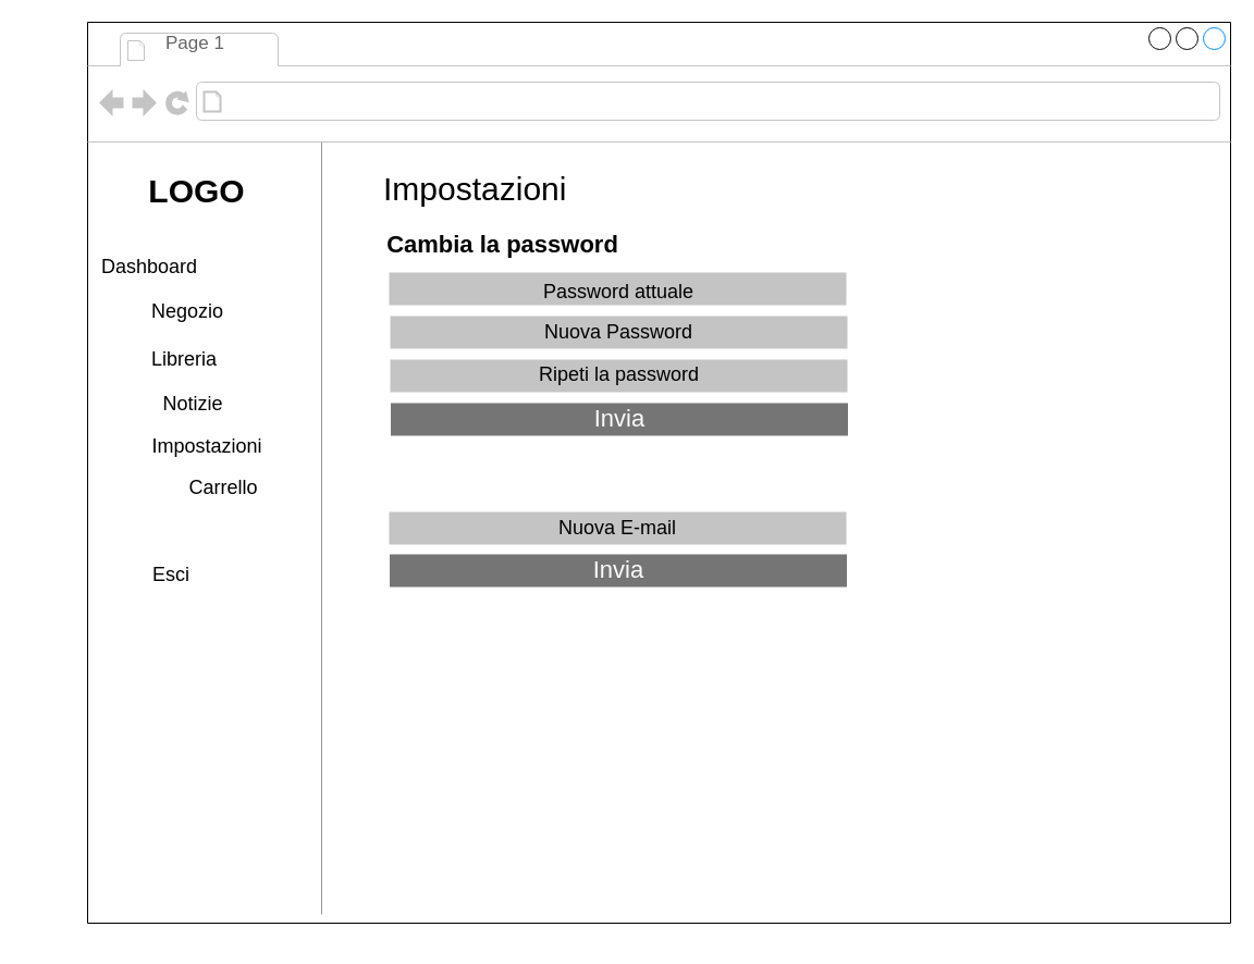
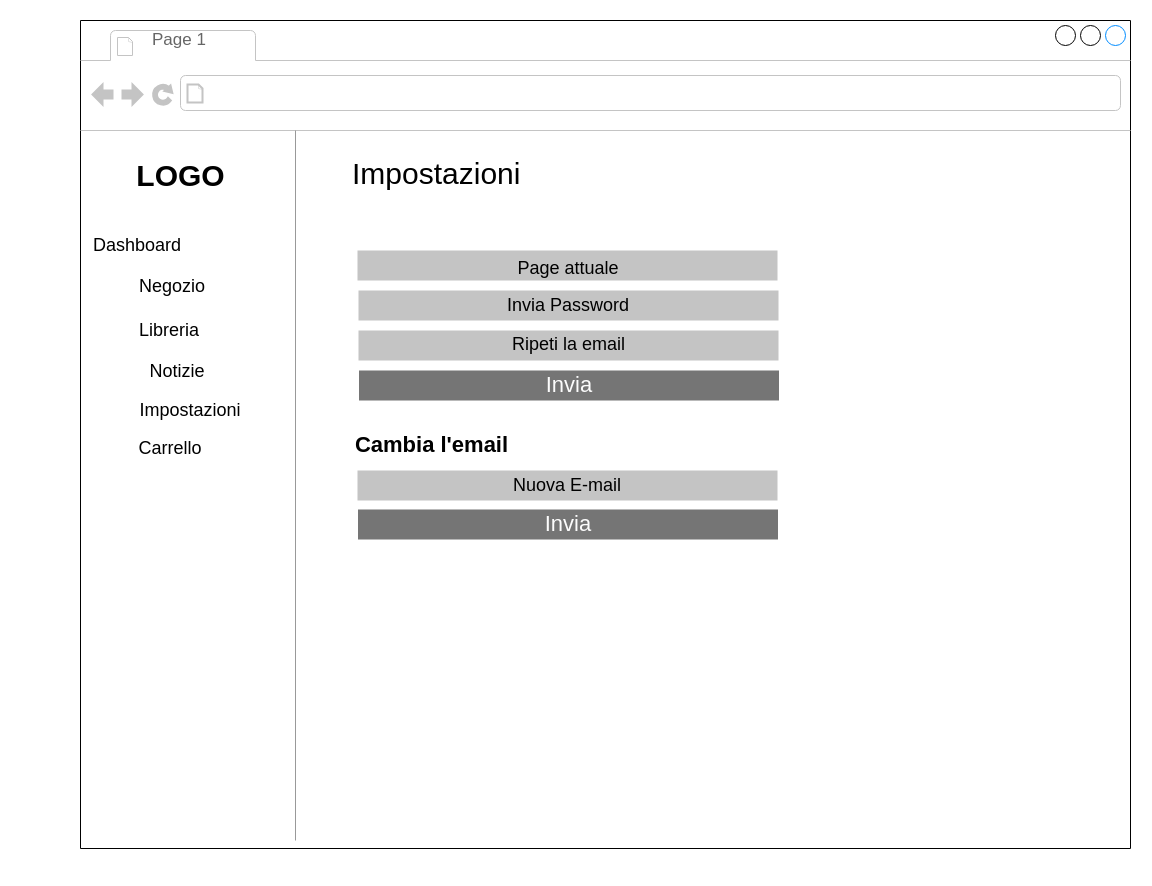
  <mxCell id="0" />
  <mxCell id="1" parent="0" />
  <mxCell id="2" value="" style="strokeWidth=1;shadow=0;dashed=0;align=center;html=1;shape=mxgraph.mockup.containers.browserWindow;rSize=0;mainText=,;recursiveResize=0;rounded=0;labelBackgroundColor=none;fontFamily=Verdana;fontSize=12;" parent="1" vertex="1"><mxGeometry x="80" y="20" width="1050" height="828" as="geometry" /></mxCell>
  <mxCell id="3" value="Page 1" style="strokeWidth=1;shadow=0;dashed=0;align=center;html=1;shape=mxgraph.mockup.containers.anchor;fontSize=17;fontColor=#666666;align=left;" parent="2" vertex="1"><mxGeometry x="70" y="7" width="110" height="26" as="geometry" /></mxCell>
  <mxCell id="4" value="&lt;font style=&quot;font-size: 30px&quot;&gt;LOGO&lt;/font&gt;" style="text;strokeColor=none;fillColor=none;html=1;fontSize=24;fontStyle=1;verticalAlign=middle;align=center;" parent="2" vertex="1"><mxGeometry x="50" y="135" width="100" height="40" as="geometry" /></mxCell>
  <mxCell id="5" value="&lt;span style=&quot;color: rgba(0 , 0 , 0 , 0) ; font-family: monospace ; font-size: 0px&quot;&gt;%3CmxGraphModel%3E%3Croot%3E%3CmxCell%20id%3D%220%22%2F%3E%3CmxCell%20id%3D%221%22%20parent%3D%220%22%2F%3E%3CmxCell%20id%3D%222%22%20value%3D%22%26lt%3Bfont%20style%3D%26quot%3Bfont-size%3A%2018px%26quot%3B%26gt%3BAdmin%26lt%3Bbr%26gt%3B%26lt%3B%2Ffont%26gt%3B%22%20style%3D%22text%3Bhtml%3D1%3BstrokeColor%3Dnone%3BfillColor%3Dnone%3Balign%3Dcenter%3BverticalAlign%3Dmiddle%3BwhiteSpace%3Dwrap%3Brounded%3D0%3BfontSize%3D31%3B%22%20vertex%3D%221%22%20parent%3D%221%22%3E%3CmxGeometry%20x%3D%22100%22%20y%3D%22425%22%20width%3D%2260%22%20height%3D%2230%22%20as%3D%22geometry%22%2F%3E%3C%2FmxCell%3E%3C%2Froot%3E%3C%2FmxGraphModel%3E&lt;/span&gt;" style="verticalLabelPosition=bottom;shadow=0;dashed=0;align=center;html=1;verticalAlign=top;strokeWidth=1;shape=mxgraph.mockup.markup.line;strokeColor=#999999;direction=north;fontSize=31;fillColor=default;" parent="2" vertex="1"><mxGeometry x="-60" y="110" width="550" height="710" as="geometry" /></mxCell>
  <mxCell id="6" value="&lt;font style=&quot;font-size: 18px&quot;&gt;Dashboard&lt;/font&gt;" style="text;html=1;strokeColor=none;fillColor=none;align=center;verticalAlign=middle;whiteSpace=wrap;rounded=0;fontSize=31;" parent="2" vertex="1"><mxGeometry x="27" y="205" width="60" height="30" as="geometry" /></mxCell>
  <mxCell id="7" value="&lt;font style=&quot;font-size: 18px&quot;&gt;Negozio&lt;br&gt;&lt;br&gt;&lt;/font&gt;" style="text;html=1;strokeColor=none;fillColor=none;align=center;verticalAlign=middle;whiteSpace=wrap;rounded=0;fontSize=31;" parent="2" vertex="1"><mxGeometry x="62" y="265" width="60" height="30" as="geometry" /></mxCell>
  <mxCell id="8" value="&lt;font style=&quot;font-size: 18px&quot;&gt;Libreria&lt;br&gt;&lt;/font&gt;" style="text;html=1;strokeColor=none;fillColor=none;align=center;verticalAlign=middle;whiteSpace=wrap;rounded=0;fontSize=31;" parent="2" vertex="1"><mxGeometry x="59" y="290" width="60" height="30" as="geometry" /></mxCell>
  <mxCell id="9" value="&lt;font style=&quot;font-size: 18px&quot;&gt;Notizie&lt;br&gt;&lt;/font&gt;" style="text;html=1;strokeColor=none;fillColor=none;align=center;verticalAlign=middle;whiteSpace=wrap;rounded=0;fontSize=31;" parent="2" vertex="1"><mxGeometry x="67" y="331" width="60" height="30" as="geometry" /></mxCell>
  <mxCell id="10" value="&lt;font style=&quot;font-size: 18px&quot;&gt;Impostazioni&lt;br&gt;&lt;/font&gt;" style="text;html=1;strokeColor=none;fillColor=none;align=center;verticalAlign=middle;whiteSpace=wrap;rounded=0;fontSize=31;" parent="2" vertex="1"><mxGeometry x="80" y="370" width="60" height="30" as="geometry" /></mxCell>
- <mxCell id="11" value="&lt;font style=&quot;font-size: 18px&quot;&gt;Carrello&lt;br&gt;&lt;/font&gt;" style="text;html=1;strokeColor=none;fillColor=none;align=center;verticalAlign=middle;whiteSpace=wrap;rounded=0;fontSize=31;" parent="2" vertex="1"><mxGeometry x="95" y="408" width="60" height="30" as="geometry" /></mxCell>
- <mxCell id="12" value="&lt;font style=&quot;font-size: 18px&quot;&gt;Esci&lt;br&gt;&lt;/font&gt;" style="text;html=1;strokeColor=none;fillColor=none;align=center;verticalAlign=middle;whiteSpace=wrap;rounded=0;fontSize=31;" parent="2" vertex="1"><mxGeometry x="47" y="488" width="60" height="30" as="geometry" /></mxCell>
+ <mxCell id="11" value="&lt;font style=&quot;font-size: 18px&quot;&gt;Carrello&lt;br&gt;&lt;/font&gt;" style="text;html=1;strokeColor=none;fillColor=none;align=center;verticalAlign=middle;whiteSpace=wrap;rounded=0;fontSize=31;" parent="2" vertex="1"><mxGeometry x="60" y="408" width="60" height="30" as="geometry" /></mxCell>
  <mxCell id="13" style="edgeStyle=orthogonalEdgeStyle;rounded=0;orthogonalLoop=1;jettySize=auto;html=1;exitX=0.5;exitY=1;exitDx=0;exitDy=0;fontSize=18;" parent="2" source="10" target="10" edge="1"><mxGeometry relative="1" as="geometry" /></mxCell>
  <mxCell id="14" value="&lt;span style=&quot;font-size: 30px&quot;&gt;Impostazioni&lt;/span&gt;" style="text;html=1;strokeColor=none;fillColor=none;align=left;verticalAlign=middle;whiteSpace=wrap;rounded=0;fontSize=18;" parent="2" vertex="1"><mxGeometry x="270" y="135" width="270" height="35" as="geometry" /></mxCell>
- <mxCell id="15" value="&lt;b&gt;&lt;font style=&quot;font-size: 22px&quot;&gt;Cambia la password&lt;/font&gt;&lt;/b&gt;" style="text;html=1;strokeColor=none;fillColor=none;align=center;verticalAlign=middle;whiteSpace=wrap;rounded=0;fontSize=30;" parent="2" vertex="1"><mxGeometry x="272" y="186" width="219" height="30" as="geometry" /></mxCell>
  <mxCell id="16" value="" style="rounded=0;whiteSpace=wrap;html=1;fontSize=22;fillColor=#C4C4C4;strokeColor=none;" parent="2" vertex="1"><mxGeometry x="277" y="230" width="420" height="30" as="geometry" /></mxCell>
  <mxCell id="17" value="" style="rounded=0;whiteSpace=wrap;html=1;fontSize=22;fillColor=#C4C4C4;strokeColor=none;" parent="2" vertex="1"><mxGeometry x="278" y="270" width="420" height="30" as="geometry" /></mxCell>
  <mxCell id="18" value="" style="rounded=0;whiteSpace=wrap;html=1;fontSize=22;fillColor=#C4C4C4;strokeColor=none;" parent="2" vertex="1"><mxGeometry x="278" y="310" width="420" height="30" as="geometry" /></mxCell>
- <mxCell id="19" value="&lt;font style=&quot;font-size: 18px&quot;&gt;Password attuale&lt;/font&gt;" style="text;html=1;strokeColor=none;fillColor=none;align=center;verticalAlign=middle;whiteSpace=wrap;rounded=0;fontSize=31;" parent="2" vertex="1"><mxGeometry x="417" y="228" width="142" height="30" as="geometry" /></mxCell>
- <mxCell id="20" value="&lt;font style=&quot;font-size: 18px&quot;&gt;Nuova Password&lt;/font&gt;" style="text;html=1;strokeColor=none;fillColor=none;align=center;verticalAlign=middle;whiteSpace=wrap;rounded=0;fontSize=31;" parent="2" vertex="1"><mxGeometry x="417" y="265" width="142" height="30" as="geometry" /></mxCell>
- <mxCell id="21" value="&lt;font style=&quot;font-size: 18px&quot;&gt;Ripeti la password&lt;/font&gt;" style="text;html=1;strokeColor=none;fillColor=none;align=center;verticalAlign=middle;whiteSpace=wrap;rounded=0;fontSize=31;" parent="2" vertex="1"><mxGeometry x="412" y="304" width="153" height="30" as="geometry" /></mxCell>
+ <mxCell id="19" value="&lt;font style=&quot;font-size: 18px&quot;&gt;Page attuale&lt;/font&gt;" style="text;html=1;strokeColor=none;fillColor=none;align=center;verticalAlign=middle;whiteSpace=wrap;rounded=0;fontSize=31;" parent="2" vertex="1"><mxGeometry x="417" y="228" width="142" height="30" as="geometry" /></mxCell>
+ <mxCell id="20" value="&lt;font style=&quot;font-size: 18px&quot;&gt;Invia Password&lt;/font&gt;" style="text;html=1;strokeColor=none;fillColor=none;align=center;verticalAlign=middle;whiteSpace=wrap;rounded=0;fontSize=31;" parent="2" vertex="1"><mxGeometry x="417" y="265" width="142" height="30" as="geometry" /></mxCell>
+ <mxCell id="21" value="&lt;font style=&quot;font-size: 18px&quot;&gt;Ripeti la email&lt;/font&gt;" style="text;html=1;strokeColor=none;fillColor=none;align=center;verticalAlign=middle;whiteSpace=wrap;rounded=0;fontSize=31;" parent="2" vertex="1"><mxGeometry x="412" y="304" width="153" height="30" as="geometry" /></mxCell>
  <mxCell id="22" value="&lt;font color=&quot;#fcfcfc&quot;&gt;Invia&lt;/font&gt;" style="rounded=0;whiteSpace=wrap;html=1;fontSize=22;fillColor=#757575;strokeColor=none;" parent="2" vertex="1"><mxGeometry x="278.5" y="350" width="420" height="30" as="geometry" /></mxCell>
+ <mxCell id="23" value="&lt;b&gt;&lt;font style=&quot;font-size: 22px&quot;&gt;Cambia l'email&lt;/font&gt;&lt;/b&gt;" style="text;html=1;strokeColor=none;fillColor=none;align=center;verticalAlign=middle;whiteSpace=wrap;rounded=0;fontSize=30;" parent="2" vertex="1"><mxGeometry x="272" y="406" width="159" height="30" as="geometry" /></mxCell>
  <mxCell id="24" value="" style="rounded=0;whiteSpace=wrap;html=1;fontSize=22;fillColor=#C4C4C4;strokeColor=none;" parent="2" vertex="1"><mxGeometry x="277" y="450" width="420" height="30" as="geometry" /></mxCell>
  <mxCell id="25" value="&lt;font color=&quot;#fcfcfc&quot;&gt;Invia&lt;/font&gt;" style="rounded=0;whiteSpace=wrap;html=1;fontSize=22;fillColor=#757575;strokeColor=none;" parent="2" vertex="1"><mxGeometry x="277.5" y="489" width="420" height="30" as="geometry" /></mxCell>
  <mxCell id="26" value="&lt;font style=&quot;font-size: 18px&quot;&gt;Nuova E-mail&lt;/font&gt;" style="text;html=1;strokeColor=none;fillColor=none;align=center;verticalAlign=middle;whiteSpace=wrap;rounded=0;fontSize=31;" parent="2" vertex="1"><mxGeometry x="416" y="445" width="142" height="30" as="geometry" /></mxCell>
